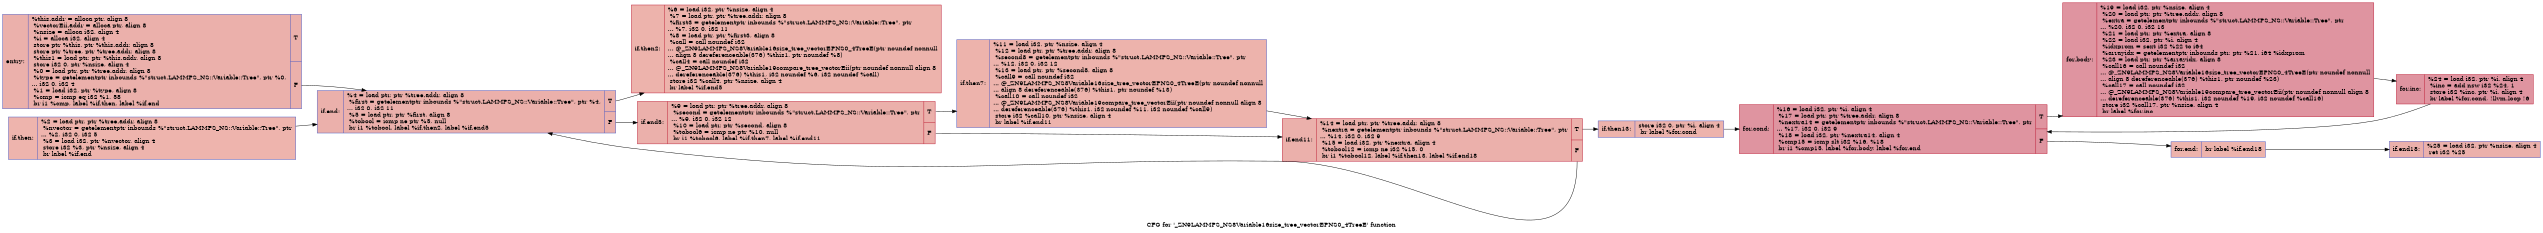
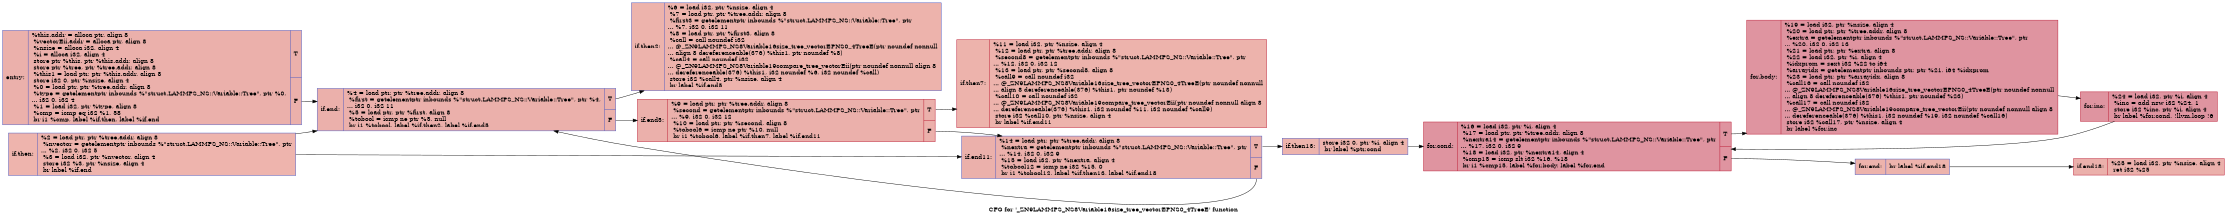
  digraph {
    fontname="DejaVu Serif"
    label="CFG for '_ZN9LAMMPS_NS8Variable16size_tree_vectorEPNS0_4TreeE' function"
    rankdir=LR
    node [color="#3d50c3ff" fillcolor="#d24b4070" fontname="DejaVu Serif" shape=record style=filled]
    edge [fontname="DejaVu Serif"]
    n1 [label="{entry:\l|  %this.addr = alloca ptr, align 8\l  %vectorEii.addr = alloca ptr, align 8\l  %nsize = alloca i32, align 4\l  %i = alloca i32, align 4\l  store ptr %this, ptr %this.addr, align 8\l  store ptr %tree, ptr %tree.addr, align 8\l  %this1 = load ptr, ptr %this.addr, align 8\l  store i32 0, ptr %nsize, align 4\l  %0 = load ptr, ptr %tree.addr, align 8\l  %type = getelementptr inbounds %\"struct.LAMMPS_NS::Variable::Tree\", ptr %0,\l... i32 0, i32 4\l  %1 = load i32, ptr %type, align 8\l  %cmp = icmp eq i32 %1, 58\l  br i1 %cmp, label %if.then, label %if.end\l|{<s0>T|<s1>F}}"]
    n2 [label="{if.end:\l|  %4 = load ptr, ptr %tree.addr, align 8\l  %first = getelementptr inbounds %\"struct.LAMMPS_NS::Variable::Tree\", ptr %4,\l... i32 0, i32 11\l  %5 = load ptr, ptr %first, align 8\l  %tobool = icmp ne ptr %5, null\l  br i1 %tobool, label %if.then2, label %if.end5\l|{<s0>T|<s1>F}}"]
    n3 [fillcolor="#d8564670" label="{if.then:\l|  %2 = load ptr, ptr %tree.addr, align 8\l  %nvector = getelementptr inbounds %\"struct.LAMMPS_NS::Variable::Tree\", ptr\l... %2, i32 0, i32 5\l  %3 = load i32, ptr %nvector, align 4\l  store i32 %3, ptr %nsize, align 4\l  br label %if.end\l}"]
-   n4 [color="#b70d28ff" fillcolor="#d6524470" label="{if.then2:\l|  %6 = load i32, ptr %nsize, align 4\l  %7 = load ptr, ptr %tree.addr, align 8\l  %first3 = getelementptr inbounds %\"struct.LAMMPS_NS::Variable::Tree\", ptr\l... %7, i32 0, i32 11\l  %8 = load ptr, ptr %first3, align 8\l  %call = call noundef i32\l... @_ZN9LAMMPS_NS8Variable16size_tree_vectorEPNS0_4TreeE(ptr noundef nonnull\l... align 8 dereferenceable(376) %this1, ptr noundef %8)\l  %call4 = call noundef i32\l... @_ZN9LAMMPS_NS8Variable19compare_tree_vectorEii(ptr noundef nonnull align 8\l... dereferenceable(376) %this1, i32 noundef %6, i32 noundef %call)\l  store i32 %call4, ptr %nsize, align 4\l  br label %if.end5\l}"]
+   n4 [fillcolor="#d6524470" label="{if.then2:\l|  %6 = load i32, ptr %nsize, align 4\l  %7 = load ptr, ptr %tree.addr, align 8\l  %first3 = getelementptr inbounds %\"struct.LAMMPS_NS::Variable::Tree\", ptr\l... %7, i32 0, i32 11\l  %8 = load ptr, ptr %first3, align 8\l  %call = call noundef i32\l... @_ZN9LAMMPS_NS8Variable16size_tree_vectorEPNS0_4TreeE(ptr noundef nonnull\l... align 8 dereferenceable(376) %this1, ptr noundef %8)\l  %call4 = call noundef i32\l... @_ZN9LAMMPS_NS8Variable19compare_tree_vectorEii(ptr noundef nonnull align 8\l... dereferenceable(376) %this1, i32 noundef %6, i32 noundef %call)\l  store i32 %call4, ptr %nsize, align 4\l  br label %if.end5\l}"]
    n5 [color="#b70d28ff" label="{if.end5:\l|  %9 = load ptr, ptr %tree.addr, align 8\l  %second = getelementptr inbounds %\"struct.LAMMPS_NS::Variable::Tree\", ptr\l... %9, i32 0, i32 12\l  %10 = load ptr, ptr %second, align 8\l  %tobool6 = icmp ne ptr %10, null\l  br i1 %tobool6, label %if.then7, label %if.end11\l|{<s0>T|<s1>F}}"]
-   n6 [fillcolor="#d6524470" label="{if.then7:\l|  %11 = load i32, ptr %nsize, align 4\l  %12 = load ptr, ptr %tree.addr, align 8\l  %second8 = getelementptr inbounds %\"struct.LAMMPS_NS::Variable::Tree\", ptr\l... %12, i32 0, i32 12\l  %13 = load ptr, ptr %second8, align 8\l  %call9 = call noundef i32\l... @_ZN9LAMMPS_NS8Variable16size_tree_vectorEPNS0_4TreeE(ptr noundef nonnull\l... align 8 dereferenceable(376) %this1, ptr noundef %13)\l  %call10 = call noundef i32\l... @_ZN9LAMMPS_NS8Variable19compare_tree_vectorEii(ptr noundef nonnull align 8\l... dereferenceable(376) %this1, i32 noundef %11, i32 noundef %call9)\l  store i32 %call10, ptr %nsize, align 4\l  br label %if.end11\l}"]
-   n7 [color="#b70d28ff" label="{if.end11:\l|  %14 = load ptr, ptr %tree.addr, align 8\l  %nextra = getelementptr inbounds %\"struct.LAMMPS_NS::Variable::Tree\", ptr\l... %14, i32 0, i32 9\l  %15 = load i32, ptr %nextra, align 4\l  %tobool12 = icmp ne i32 %15, 0\l  br i1 %tobool12, label %if.then13, label %if.end18\l|{<s0>T|<s1>F}}"]
-   n8 [fillcolor="#d6524470" label="{if.then13:\l|  store i32 0, ptr %i, align 4\l  br label %for.cond\l}"]
+   n6 [color="#b70d28ff" fillcolor="#d6524470" label="{if.then7:\l|  %11 = load i32, ptr %nsize, align 4\l  %12 = load ptr, ptr %tree.addr, align 8\l  %second8 = getelementptr inbounds %\"struct.LAMMPS_NS::Variable::Tree\", ptr\l... %12, i32 0, i32 12\l  %13 = load ptr, ptr %second8, align 8\l  %call9 = call noundef i32\l... @_ZN9LAMMPS_NS8Variable16size_tree_vectorEPNS0_4TreeE(ptr noundef nonnull\l... align 8 dereferenceable(376) %this1, ptr noundef %13)\l  %call10 = call noundef i32\l... @_ZN9LAMMPS_NS8Variable19compare_tree_vectorEii(ptr noundef nonnull align 8\l... dereferenceable(376) %this1, i32 noundef %11, i32 noundef %call9)\l  store i32 %call10, ptr %nsize, align 4\l  br label %if.end11\l}"]
+   n7 [label="{if.end11:\l|  %14 = load ptr, ptr %tree.addr, align 8\l  %nextra = getelementptr inbounds %\"struct.LAMMPS_NS::Variable::Tree\", ptr\l... %14, i32 0, i32 9\l  %15 = load i32, ptr %nextra, align 4\l  %tobool12 = icmp ne i32 %15, 0\l  br i1 %tobool12, label %if.then13, label %if.end18\l|{<s0>T|<s1>F}}"]
+   n8 [fillcolor="#d6524470" label="{if.then13:\l|  store i32 0, ptr %i, align 4\l  br label %ptr.cond\l}"]
    n9 [color="#b70d28ff" fillcolor="#b70d2870" label="{for.cond:\l|  %16 = load i32, ptr %i, align 4\l  %17 = load ptr, ptr %tree.addr, align 8\l  %nextra14 = getelementptr inbounds %\"struct.LAMMPS_NS::Variable::Tree\", ptr\l... %17, i32 0, i32 9\l  %18 = load i32, ptr %nextra14, align 4\l  %cmp15 = icmp slt i32 %16, %18\l  br i1 %cmp15, label %for.body, label %for.end\l|{<s0>T|<s1>F}}"]
-   n10 [label="{if.end18:\l|  %25 = load i32, ptr %nsize, align 4\l  ret i32 %25\l}"]
+   n10 [color="#b70d28ff" label="{if.end18:\l|  %25 = load i32, ptr %nsize, align 4\l  ret i32 %25\l}"]
    n11 [color="#b70d28ff" fillcolor="#b70d2870" label="{for.body:\l|  %19 = load i32, ptr %nsize, align 4\l  %20 = load ptr, ptr %tree.addr, align 8\l  %extra = getelementptr inbounds %\"struct.LAMMPS_NS::Variable::Tree\", ptr\l... %20, i32 0, i32 13\l  %21 = load ptr, ptr %extra, align 8\l  %22 = load i32, ptr %i, align 4\l  %idxprom = sext i32 %22 to i64\l  %arrayidx = getelementptr inbounds ptr, ptr %21, i64 %idxprom\l  %23 = load ptr, ptr %arrayidx, align 8\l  %call16 = call noundef i32\l... @_ZN9LAMMPS_NS8Variable16size_tree_vectorEPNS0_4TreeE(ptr noundef nonnull\l... align 8 dereferenceable(376) %this1, ptr noundef %23)\l  %call17 = call noundef i32\l... @_ZN9LAMMPS_NS8Variable19compare_tree_vectorEii(ptr noundef nonnull align 8\l... dereferenceable(376) %this1, i32 noundef %19, i32 noundef %call16)\l  store i32 %call17, ptr %nsize, align 4\l  br label %for.inc\l}"]
    n12 [fillcolor="#d6524470" label="{for.end:\l|  br label %if.end18\l}"]
    n13 [color="#b70d28ff" fillcolor="#b70d2870" label="{for.inc:\l|  %24 = load i32, ptr %i, align 4\l  %inc = add nsw i32 %24, 1\l  store i32 %inc, ptr %i, align 4\l  br label %for.cond, !llvm.loop !6\l}"]
    n1 -> n2 [tailport=s1]
    n2 -> n4 [tailport=s0]
    n2 -> n5 [tailport=s1]
    n3 -> n2
    n5 -> n6 [tailport=s0]
    n5 -> n7 [tailport=s1]
-   n6 -> n7
+   n3 -> n7
    n7 -> n2 [tailport=s1]
    n7 -> n8 [tailport=s0]
    n8 -> n9
    n9 -> n11 [tailport=s0]
    n9 -> n12 [tailport=s1]
    n11 -> n13
    n12 -> n10
    n13 -> n9
  }
